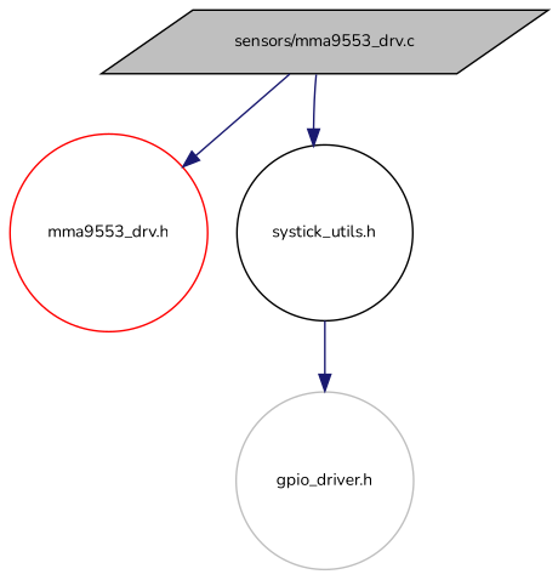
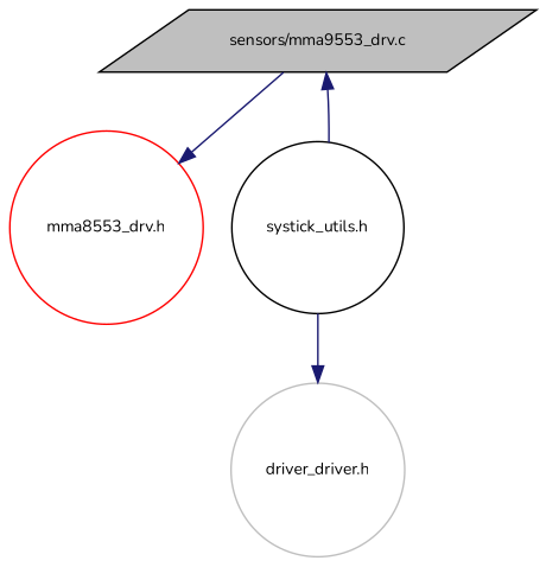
  digraph {
    fontname=Nunito
    node [color=black fillcolor=white fontname=Nunito fontsize=10 shape=circle style=filled]
    edge [color=midnightblue fontname=Nunito fontsize=10 labelfontname=Helvetica labelfontsize=10 style=solid]
    n1 [fillcolor=grey75 fontcolor=black height=0.2 label="sensors/mma9553_drv.c" shape=parallelogram width=0.4]
-   n2 [color=red height=0.2 label="mma9553_drv.h" width=0.4]
+   n2 [color=red height=0.2 label="mma8553_drv.h" width=0.4]
    n3 [height=0.2 label="systick_utils.h" width=0.4]
-   n4 [color=grey75 height=0.2 label="gpio_driver.h" width=0.4]
+   n4 [color=grey75 height=0.2 label="driver_driver.h" width=0.4]
    n1 -> n2
-   n1 -> n3
+   n3 -> n1
    n3 -> n4
  }
